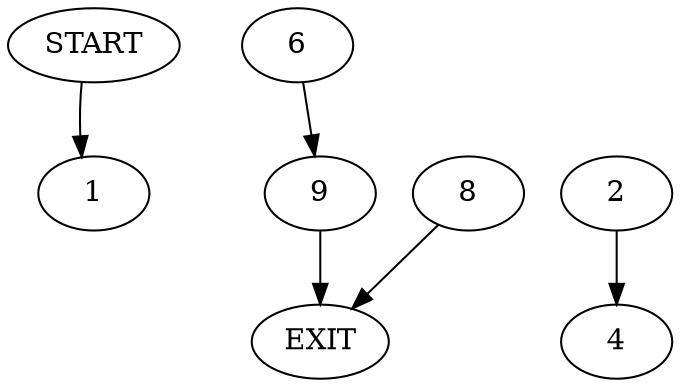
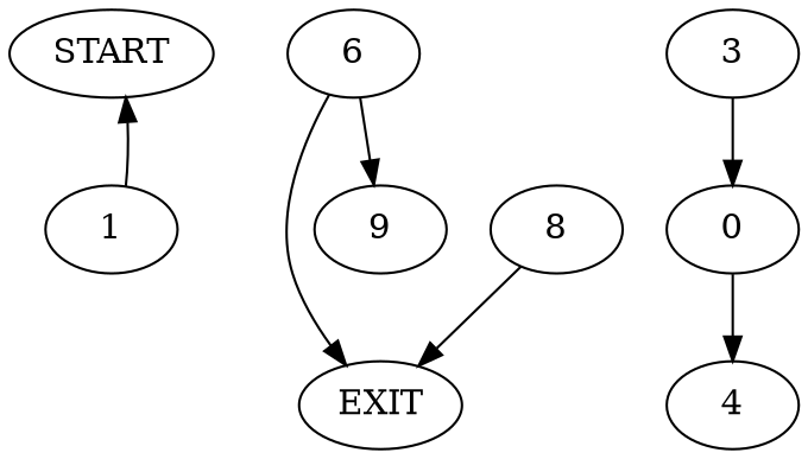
  digraph {
    n1 [label=START]
    1
    n3 [label=EXIT]
-   2
+   2 [label=0]
    4
+   3
    6
    9
    8
-   n1 -> 1
+   1 -> n1
    2 -> 4
+   3 -> 2
    6 -> 9
-   9 -> n3
+   6 -> n3
    8 -> n3
  }
